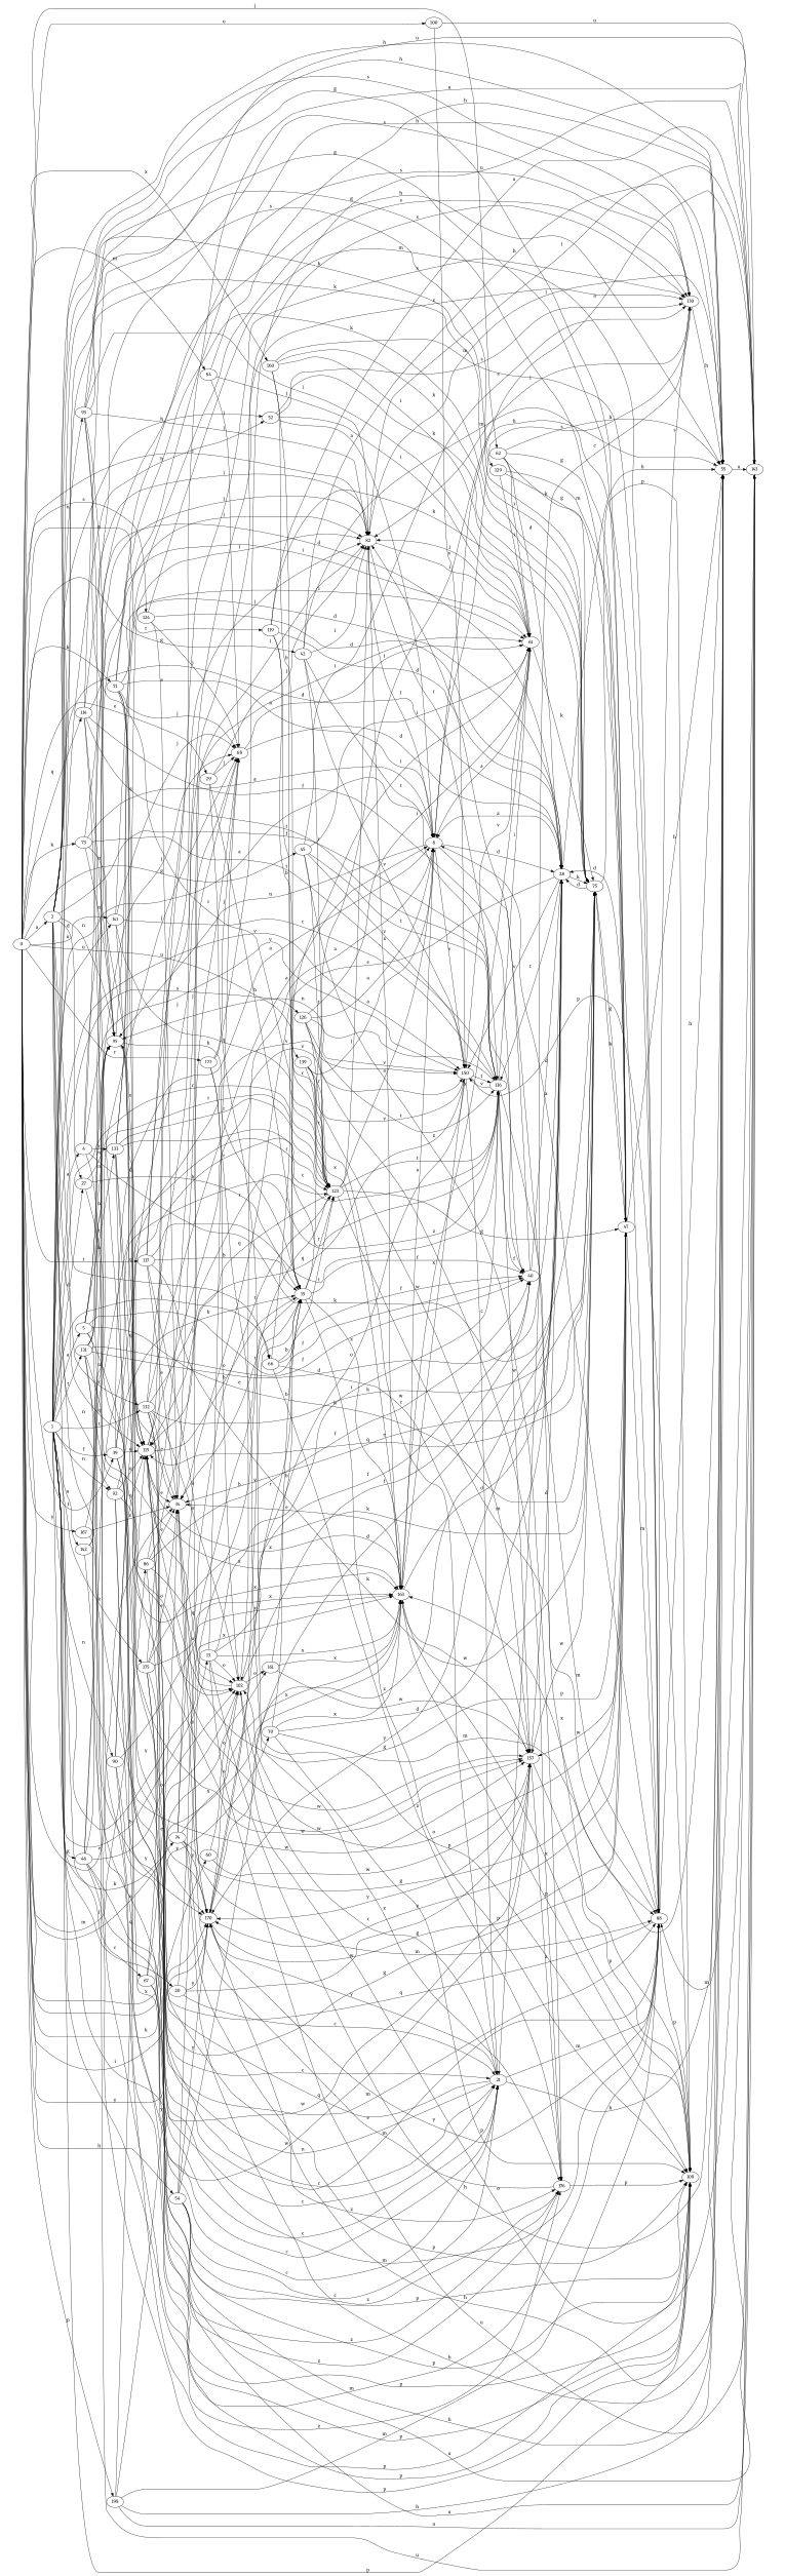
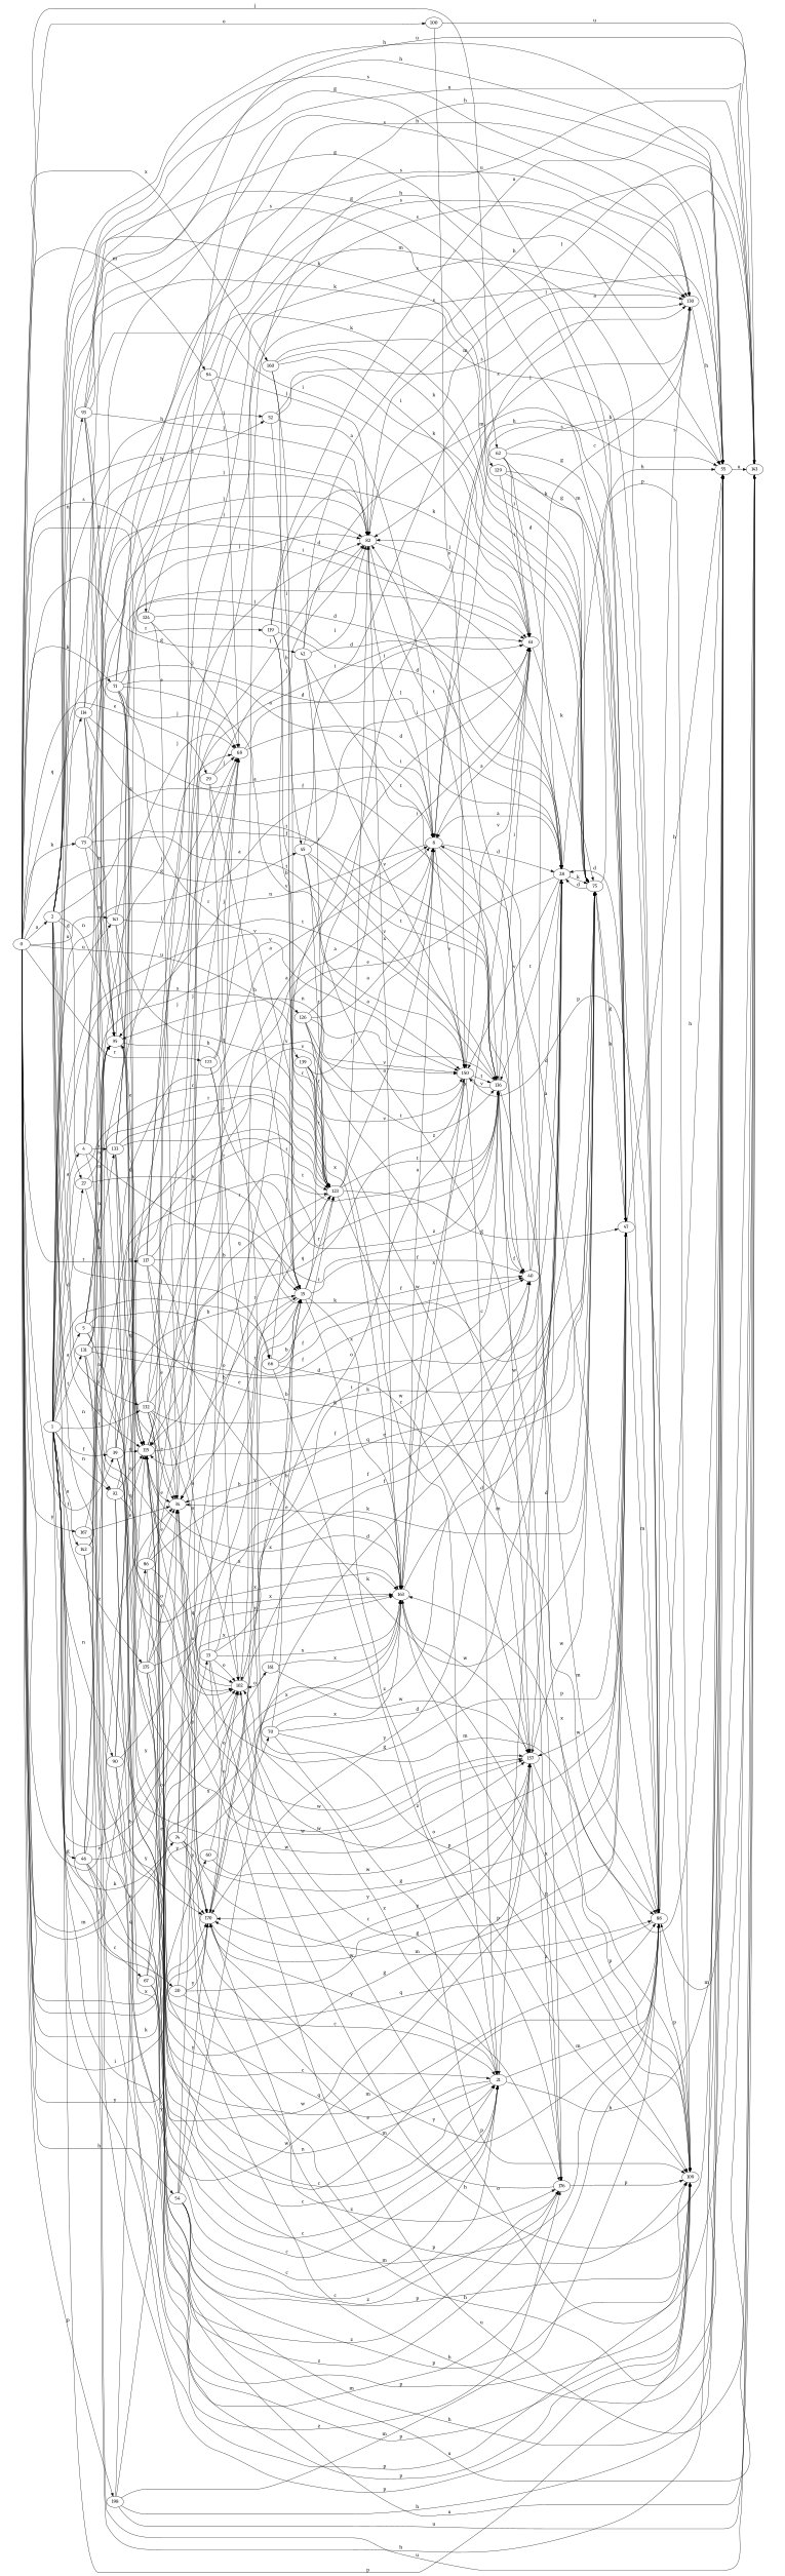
  strict digraph {
    fontname=Merriweather
    rankdir=LR
    node [fontname=Merriweather]
    edge [fontname=Merriweather]
    0
    2
    29
    34
    39
    42
    45
    n8 [label=54]
    60
    62
    70
    71
    73
    82
    84
    86
    100
    102
    n19 [label=198]
    114
    117
    119
    122
    124
    139
    141
    160
    161
    163
    167
    170
    27
    47
    52
    66
    92
    132
    157
    28
    40
    55
    67
    75
    93
    95
    115
    130
    109
    68
    15
    88
    8
    150
    123
    136
    61
    176
    21
    143
    1
    4
    5
    13
    20
    46
    74
    90
    126
    129
    131
    142
    175
    133
    0 -> 2 [label=a]
    0 -> 29 [label=e]
    0 -> 34 [label=e]
    0 -> 39 [label=f]
    0 -> 42 [label=g]
    0 -> 45 [label=g]
    0 -> n8 [label=h]
    0 -> 60 [label=i]
    0 -> 62 [label=j]
    0 -> 70 [label=k]
    0 -> 71 [label=k]
    0 -> 73 [label=k]
    0 -> 82 [label=l]
    0 -> 84 [label=m]
    0 -> 86 [label=m]
    0 -> 100 [label=o]
    0 -> 102 [label=o]
    0 -> n19 [label=p]
    0 -> 114 [label=q]
    0 -> 117 [label=r]
    0 -> 119 [label=r]
    0 -> 122 [label=r]
    0 -> 124 [label=s]
    0 -> 139 [label=u]
    0 -> 141 [label=u]
    0 -> 160 [label=x]
    0 -> 161 [label=x]
    0 -> 163 [label=x]
    0 -> 167 [label=y]
    0 -> 170 [label=y]
    2 -> 27 [label=d]
    2 -> 47 [label=g]
    2 -> 52 [label=h]
    2 -> 66 [label=j]
    2 -> 92 [label=n]
    2 -> 132 [label=t]
    2 -> 157 [label=w]
    2 -> 28 [label=d]
    2 -> 40 [label=f]
    2 -> 55 [label=h]
    2 -> 67 [label=j]
    2 -> 75 [label=k]
    2 -> 93 [label=n]
    2 -> 95 [label=n]
    2 -> 115 [label=q]
    2 -> 130 [label=s]
    29 -> 82 [label=l]
    29 -> 109 [label=p]
    29 -> 68 [label=j]
    29 -> 15 [label=b]
    34 -> 170 [label=y]
    34 -> 130 [label=s]
    34 -> 88 [label=m]
    39 -> 115 [label=q]
    39 -> 109 [label=p]
    39 -> 15 [label=b]
    39 -> 88 [label=m]
    39 -> 8 [label=a]
    39 -> 150 [label=v]
    42 -> 82 [label=l]
    42 -> 55 [label=h]
    42 -> 88 [label=m]
    42 -> 150 [label=v]
    42 -> 123 [label=r]
    42 -> 136 [label=t]
    45 -> 130 [label=s]
    45 -> 150 [label=v]
    45 -> 123 [label=r]
    45 -> 136 [label=t]
    45 -> 61 [label=i]
    45 -> 176 [label=z]
    n8 -> 170 [label=y]
    n8 -> 28 [label=d]
    n8 -> 55 [label=h]
    n8 -> 109 [label=p]
    n8 -> 15 [label=b]
    n8 -> 176 [label=z]
    n8 -> 21 [label=c]
    60 -> 102 [label=o]
    60 -> 157 [label=w]
    62 -> 47 [label=g]
    62 -> 28 [label=d]
    62 -> 55 [label=h]
    62 -> 75 [label=k]
    62 -> 61 [label=i]
    70 -> 163 [label=x]
    70 -> 28 [label=d]
    70 -> 109 [label=p]
    70 -> 15 [label=b]
    70 -> 88 [label=m]
    71 -> 157 [label=w]
    71 -> 28 [label=d]
    71 -> 75 [label=k]
    71 -> 115 [label=q]
    71 -> 130 [label=s]
    71 -> 68 [label=j]
    71 -> 8 [label=a]
+   71 -> 150 [label=v]
    71 -> 21 [label=c]
    73 -> 34 [label=e]
    73 -> 28 [label=d]
    73 -> 95 [label=n]
    73 -> 8 [label=a]
    73 -> 136 [label=t]
    82 -> 163 [label=x]
    82 -> 136 [label=t]
    82 -> 61 [label=i]
    84 -> 82 [label=l]
    84 -> 55 [label=h]
    84 -> 68 [label=j]
    86 -> 34 [label=e]
    86 -> 102 [label=o]
    86 -> 47 [label=g]
    86 -> 40 [label=f]
    86 -> 68 [label=j]
    100 -> 150 [label=v]
    100 -> 143 [label=u]
    102 -> 40 [label=f]
    102 -> 115 [label=q]
    102 -> 8 [label=a]
    102 -> 21 [label=c]
    n19 -> 170 [label=y]
    n19 -> 55 [label=h]
    n19 -> 115 [label=q]
    n19 -> 88 [label=m]
    n19 -> 143 [label=u]
    114 -> 82 [label=l]
    114 -> 40 [label=f]
    114 -> 95 [label=n]
    114 -> 130 [label=s]
    114 -> 136 [label=t]
    114 -> 176 [label=z]
    114 -> 143 [label=u]
    117 -> 34 [label=e]
    117 -> 82 [label=l]
    117 -> 102 [label=o]
    117 -> 75 [label=k]
    117 -> 130 [label=s]
    117 -> 15 [label=b]
    117 -> 136 [label=t]
    119 -> 163 [label=x]
    119 -> 28 [label=d]
    119 -> 75 [label=k]
    119 -> 15 [label=b]
    119 -> 143 [label=u]
    122 -> 102 [label=o]
    122 -> 68 [label=j]
    122 -> 176 [label=z]
    122 -> 143 [label=u]
    124 -> 34 [label=e]
    124 -> 28 [label=d]
    124 -> 68 [label=j]
    124 -> 88 [label=m]
    139 -> 157 [label=w]
    139 -> 8 [label=a]
    139 -> 150 [label=v]
    139 -> 123 [label=r]
    139 -> 21 [label=c]
    141 -> 55 [label=h]
    141 -> 115 [label=q]
    141 -> 68 [label=j]
    141 -> 123 [label=r]
    141 -> 136 [label=t]
    160 -> 75 [label=k]
    160 -> 15 [label=b]
    160 -> 88 [label=m]
    160 -> 123 [label=r]
    160 -> 61 [label=i]
-   102 -> 161 [label=o]
+   161 -> 102 [label=o]
    161 -> 163 [label=x]
    161 -> 157 [label=w]
    161 -> 15 [label=b]
    163 -> 34 [label=e]
    163 -> 157 [label=w]
    163 -> 28 [label=d]
    163 -> 109 [label=p]
    163 -> 8 [label=a]
    167 -> 34 [label=e]
    167 -> 170 [label=y]
    167 -> 95 [label=n]
    170 -> 102 [label=o]
    170 -> 47 [label=g]
    170 -> 28 [label=z]
    170 -> 55 [label=h]
    170 -> 123 [label=r]
    27 -> 95 [label=n]
    27 -> 15 [label=b]
    27 -> 88 [label=m]
    47 -> 102 [label=o]
    47 -> 170 [label=y]
    47 -> 157 [label=w]
    47 -> 28 [label=d]
    47 -> 55 [label=h]
    47 -> 75 [label=k]
    47 -> 88 [label=m]
    52 -> 75 [label=k]
    52 -> 130 [label=s]
    52 -> 8 [label=a]
-   52 -> 61 [label=i]
+   52 -> 45 [label=i]
    66 -> 157 [label=w]
    66 -> 40 [label=f]
    66 -> 15 [label=b]
    66 -> 61 [label=i]
    66 -> 176 [label=z]
    92 -> 163 [label=x]
    92 -> 115 [label=q]
    92 -> 88 [label=m]
    92 -> 123 [label=r]
    92 -> 21 [label=c]
    132 -> 34 [label=e]
    132 -> 102 [label=o]
    132 -> 75 [label=k]
    132 -> 8 [label=a]
    132 -> 123 [label=r]
    132 -> 61 [label=i]
    132 -> 176 [label=z]
    132 -> 143 [label=u]
    157 -> 170 [label=y]
    157 -> 28 [label=d]
    157 -> 109 [label=p]
    157 -> 176 [label=z]
    28 -> 34 [label=e]
    28 -> 170 [label=y]
    28 -> 55 [label=h]
    28 -> 75 [label=k]
    28 -> 8 [label=a]
    28 -> 150 [label=v]
    28 -> 136 [label=t]
    40 -> 82 [label=l]
    40 -> 28 [label=d]
    55 -> 82 [label=l]
    55 -> 163 [label=x]
    55 -> 143 [label=u]
    67 -> 34 [label=e]
    67 -> 109 [label=p]
    67 -> 176 [label=z]
    67 -> 143 [label=u]
    75 -> 34 [label=e]
    75 -> 47 [label=g]
    75 -> 157 [label=w]
    75 -> 28 [label=d]
    75 -> 115 [label=q]
    75 -> 109 [label=p]
    93 -> 82 [label=l]
    93 -> 102 [label=o]
    93 -> 47 [label=g]
    93 -> 55 [label=h]
    93 -> 75 [label=k]
    93 -> 95 [label=n]
    93 -> 123 [label=r]
    93 -> 61 [label=i]
    95 -> 115 [label=q]
    95 -> 15 [label=b]
    95 -> 61 [label=i]
    115 -> 34 [label=e]
    115 -> 163 [label=x]
    115 -> 47 [label=g]
    115 -> 130 [label=s]
    115 -> 15 [label=b]
    115 -> 150 [label=v]
    130 -> 82 [label=l]
    130 -> 55 [label=h]
    130 -> 21 [label=c]
    109 -> 163 [label=x]
    68 -> 28 [label=d]
    68 -> 61 [label=i]
    15 -> 34 [label=e]
    15 -> 163 [label=x]
    15 -> 170 [label=y]
    15 -> 40 [label=f]
    15 -> 55 [label=h]
    15 -> 109 [label=p]
    15 -> 123 [label=r]
    88 -> 170 [label=y]
    88 -> 55 [label=h]
    88 -> 115 [label=q]
    88 -> 130 [label=s]
    88 -> 109 [label=p]
    88 -> 8 [label=a]
    8 -> 82 [label=l]
    8 -> 28 [label=d]
    8 -> 95 [label=n]
    8 -> 130 [label=s]
    8 -> 109 [label=p]
    8 -> 150 [label=v]
    150 -> 102 [label=o]
    150 -> 163 [label=x]
    150 -> 115 [label=q]
    150 -> 109 [label=p]
    150 -> 136 [label=t]
    150 -> 21 [label=c]
    123 -> 82 [label=l]
    123 -> 47 [label=g]
    123 -> 115 [label=q]
    123 -> 88 [label=m]
    123 -> 8 [label=a]
    123 -> 136 [label=t]
    136 -> 157 [label=w]
    136 -> 40 [label=f]
    136 -> 95 [label=n]
    136 -> 88 [label=m]
    136 -> 150 [label=v]
    136 -> 61 [label=i]
    61 -> 82 [label=l]
    61 -> 163 [label=x]
    61 -> 75 [label=k]
    61 -> 8 [label=a]
    61 -> 150 [label=v]
    176 -> 34 [label=e]
    176 -> 109 [label=p]
    21 -> 170 [label=y]
    21 -> 55 [label=h]
    21 -> 95 [label=n]
    21 -> 115 [label=q]
    21 -> 88 [label=m]
    143 -> 82 [label=l]
    143 -> 102 [label=o]
    143 -> 88 [label=m]
    143 -> 8 [label=a]
    1 -> 39 [label=f]
    1 -> 141 [label=u]
    1 -> 163 [label=x]
    1 -> 27 [label=d]
    1 -> 47 [label=g]
    1 -> 52 [label=h]
    1 -> 66 [label=j]
    1 -> 92 [label=n]
    1 -> 132 [label=t]
    1 -> 157 [label=w]
    1 -> 109 [label=p]
    1 -> 88 [label=m]
    1 -> 8 [label=a]
    1 -> 150 [label=v]
    1 -> 123 [label=r]
    1 -> 4 [label=a]
    1 -> 5 [label=a]
    1 -> 13 [label=b]
    1 -> 20 [label=c]
    1 -> 46 [label=g]
    1 -> 74 [label=k]
    1 -> 90 [label=n]
    1 -> 126 [label=s]
    1 -> 129 [label=s]
    1 -> 131 [label=t]
    1 -> 142 [label=u]
    1 -> 175 [label=z]
    4 -> 82 [label=l]
    4 -> 55 [label=h]
    4 -> 75 [label=k]
    4 -> 109 [label=p]
    4 -> 150 [label=v]
    4 -> 133 [label=t]
    5 -> 157 [label=w]
    5 -> 40 [label=f]
    5 -> 75 [label=k]
    5 -> 68 [label=j]
    5 -> 61 [label=i]
    5 -> 176 [label=z]
    5 -> 133 [label=t]
    13 -> 102 [label=o]
    13 -> 163 [label=x]
    13 -> 40 [label=f]
    13 -> 55 [label=h]
    13 -> 68 [label=j]
    13 -> 136 [label=t]
    13 -> 143 [label=u]
    20 -> 170 [label=y]
    20 -> 157 [label=w]
    20 -> 123 [label=r]
    20 -> 21 [label=c]
    46 -> 102 [label=o]
    46 -> 157 [label=w]
    46 -> 95 [label=n]
    46 -> 109 [label=p]
    46 -> 68 [label=j]
    46 -> 136 [label=t]
    46 -> 21 [label=c]
    74 -> 82 [label=l]
    74 -> 163 [label=x]
    74 -> 170 [label=y]
    74 -> 47 [label=g]
    74 -> 55 [label=h]
    74 -> 109 [label=p]
    74 -> 123 [label=r]
    90 -> 163 [label=x]
    90 -> 115 [label=q]
    90 -> 109 [label=p]
    90 -> 68 [label=j]
    90 -> 21 [label=c]
    126 -> 8 [label=a]
    126 -> 150 [label=v]
    126 -> 123 [label=r]
    126 -> 136 [label=t]
    126 -> 61 [label=i]
    126 -> 176 [label=z]
    129 -> 47 [label=g]
    129 -> 88 [label=m]
    129 -> 61 [label=i]
    131 -> 82 [label=l]
    131 -> 163 [label=x]
    131 -> 170 [label=y]
    131 -> 28 [label=d]
    131 -> 40 [label=f]
    131 -> 95 [label=n]
    131 -> 123 [label=r]
    131 -> 143 [label=u]
+   142 -> 55 [label=h]
    142 -> 95 [label=n]
    142 -> 136 [label=t]
    142 -> 21 [label=c]
    175 -> 34 [label=e]
    175 -> 163 [label=x]
    175 -> 170 [label=y]
    175 -> 75 [label=k]
    175 -> 68 [label=j]
    175 -> 21 [label=c]
    175 -> 143 [label=u]
    133 -> 82 [label=l]
    133 -> 157 [label=w]
    133 -> 115 [label=q]
    133 -> 130 [label=s]
    133 -> 109 [label=p]
    133 -> 123 [label=r]
    133 -> 136 [label=t]
  }
